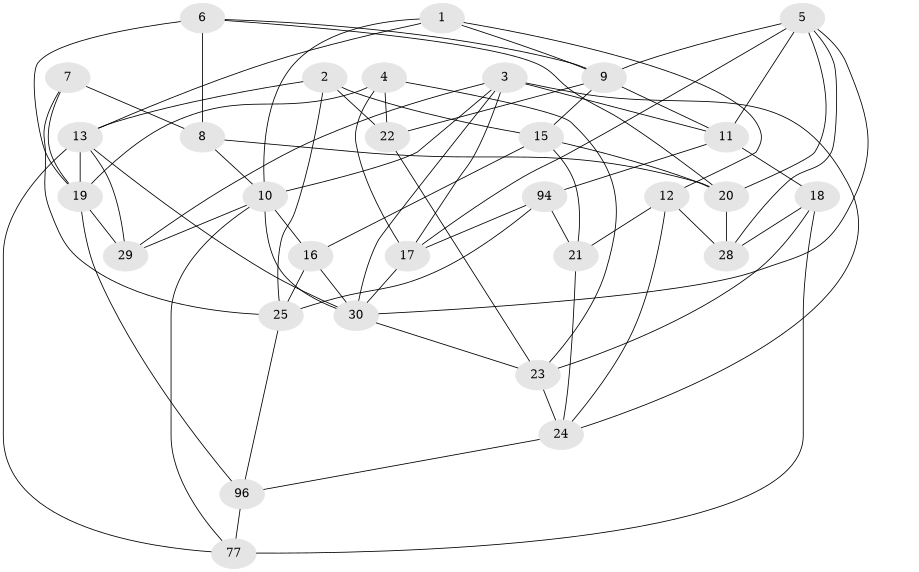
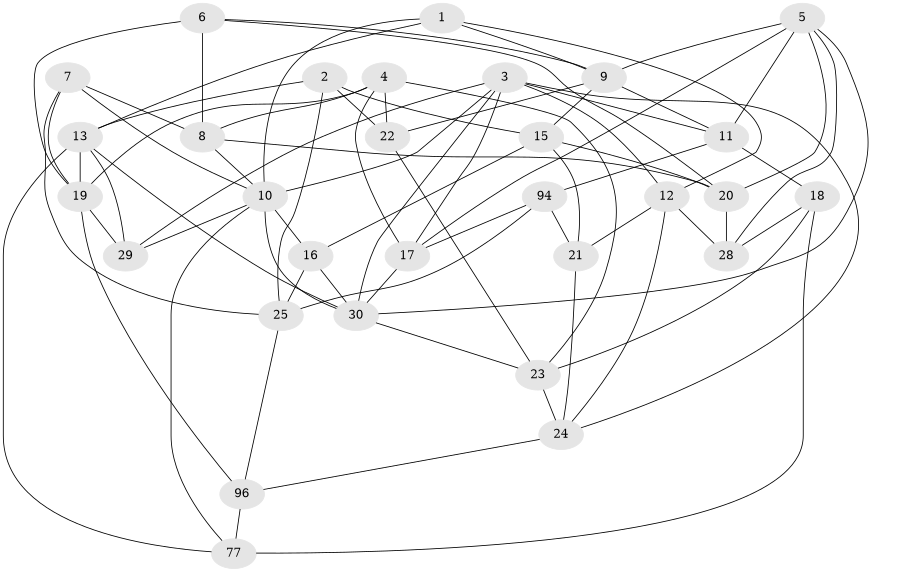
  graph {
    node [color=gray90 style=filled]
    edge [weight=1.0]
    1
    9
    10
    12
    13
    15
    22
    11
    29
    30
    16
    n12 [label=77]
    24
    28
    21
    19
    2
    25
    20
    23
    n21 [label=96]
    3
    17
    n24 [label=94]
    18
    4
    8
    5
    6
    7
    1 -- 9
    1 -- 10
    1 -- 12
    1 -- 13
    9 -- 15
    9 -- 22
    9 -- 11
    10 -- 29
    10 -- 30
    10 -- 16 [weight=3.0]
    10 -- n12
    12 -- 24
    12 -- 28
    12 -- 21
    13 -- 29
    13 -- 30
    13 -- n12 [weight=2.0]
    13 -- 19
    15 -- 16
    15 -- 21
    15 -- 20
    22 -- 23
    11 -- n24 [weight=2.0]
    11 -- 18
    30 -- 23
    16 -- 30
    16 -- 25
    24 -- n21
    21 -- 24
    19 -- 29
    19 -- n21
    2 -- 13 [weight=2.0]
    2 -- 15 [weight=2.0]
    2 -- 22
    2 -- 25
    25 -- n21
    20 -- 28
    23 -- 24 [weight=2.0]
    n21 -- n12
    3 -- 10
+   3 -- 12
    3 -- 11 [weight=2.0]
    3 -- 29
    3 -- 30
    3 -- 24
    3 -- 17
    17 -- 30
    n24 -- 21
    n24 -- 25 [weight=2.0]
    n24 -- 17
    18 -- n12 [weight=2.0]
    18 -- 28 [weight=2.0]
    18 -- 23
    4 -- 22
    4 -- 19
    4 -- 23
    4 -- 17 [weight=2.0]
+   4 -- 8
    8 -- 10
    8 -- 20
    5 -- 9
    5 -- 11
    5 -- 30
    5 -- 28
    5 -- 20
    5 -- 17
    6 -- 9
    6 -- 19
    6 -- 20
    6 -- 8 [weight=2.0]
+   7 -- 10
    7 -- 19
    7 -- 25
    7 -- 8
  }
